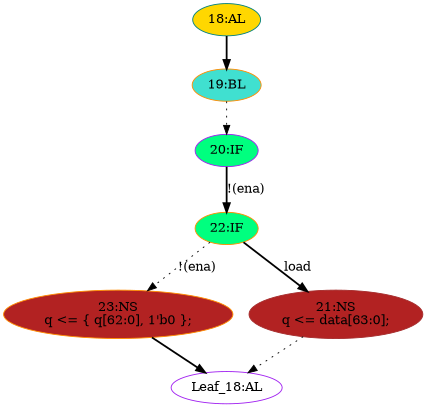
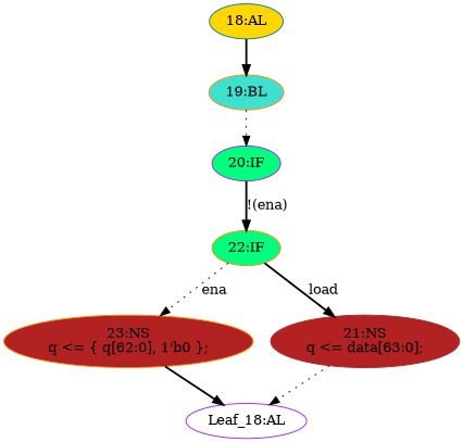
  strict digraph {
    node [color=darkorange fillcolor=springgreen statements="[]" style=filled typ=IfStatement]
    edge [cond="[]" lineno=None style=bold]
    n1 [ast="<pyverilog.vparser.ast.IfStatement object at 0x7fbf9f3a1650>" label="22:IF"]
    n2 [ast="<pyverilog.vparser.ast.NonblockingSubstitution object at 0x7fbf9f3a17d0>" fillcolor=firebrick label="23:NS\nq <= { q[62:0], 1'b0 };" statements="[<pyverilog.vparser.ast.NonblockingSubstitution object at 0x7fbf9f3a17d0>]" typ=NonblockingSubstitution]
    n3 [ast="<pyverilog.vparser.ast.NonblockingSubstitution object at 0x7fbf9f3a1b50>" color=brown fillcolor=firebrick label="21:NS\nq <= data[63:0];" statements="[<pyverilog.vparser.ast.NonblockingSubstitution object at 0x7fbf9f3a1b50>]" typ=NonblockingSubstitution]
    n4 [color=purple def_var="['q']" label="Leaf_18:AL" fillcolor="" statements="" style="" typ=""]
    n5 [ast="<pyverilog.vparser.ast.Block object at 0x7fbf9f3a1ad0>" fillcolor=turquoise label="19:BL" typ=Block]
    n6 [ast="<pyverilog.vparser.ast.IfStatement object at 0x7fbf9f3a1b10>" color=purple label="20:IF"]
    n7 [ast="<pyverilog.vparser.ast.Always object at 0x7fbf9f3a1dd0>" clk_sens=True color=teal fillcolor=gold label="18:AL" sens="['clk']" typ=Always use_var="['load', 'ena', 'data', 'q']"]
-   n1 -> n2 [cond="['ena']" label="!(ena)" lineno=22 style=dotted]
+   n1 -> n2 [cond="['ena']" label=ena lineno=22 style=dotted]
    n1 -> n3 [cond="['load']" label=load lineno=20]
    n2 -> n4
    n3 -> n4 [style=dotted]
    n5 -> n6 [style=dotted]
    n6 -> n1 [cond="['load']" label="!(ena)" lineno=20]
    n7 -> n5
  }
